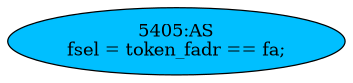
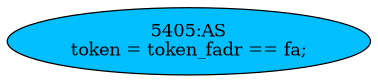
  strict digraph {
-   n1 [ast="<pyverilog.vparser.ast.Assign object at 0x7f13b55805d0>" def_var="['fsel']" fillcolor=deepskyblue label="5405:AS\nfsel = token_fadr == fa;" statements="[]" style=filled typ=Assign use_var="['token_fadr', 'fa']"]
+   n1 [ast="<pyverilog.vparser.ast.Assign object at 0x7f13b55805d0>" def_var="['fsel']" fillcolor=deepskyblue label="5405:AS\ntoken = token_fadr == fa;" statements="[]" style=filled typ=Assign use_var="['token_fadr', 'fa']"]
  }
